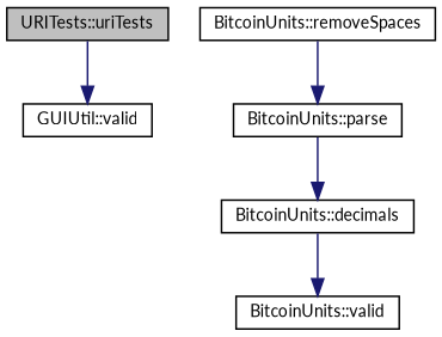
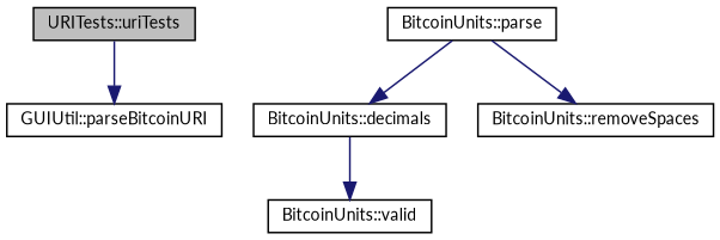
  digraph {
    fontname=Lato
    rankdir=TB
    node [color=black fillcolor=white fontname=Lato fontsize=10 shape=record style=filled]
    edge [color=midnightblue fontname=Lato fontsize=10 labelfontname=Helvetica labelfontsize=10 style=solid]
    n1 [fillcolor=grey75 fontcolor=black height=0.2 label="URITests::uriTests" width=0.4]
-   n2 [height=0.2 label="GUIUtil::valid" width=0.4]
+   n2 [height=0.2 label="GUIUtil::parseBitcoinURI" width=0.4]
    n3 [height=0.2 label="BitcoinUnits::parse" width=0.4]
    n4 [height=0.2 label="BitcoinUnits::decimals" width=0.4]
    n5 [height=0.2 label="BitcoinUnits::removeSpaces" width=0.4]
    n6 [height=0.2 label="BitcoinUnits::valid" width=0.4]
    n1 -> n2
    n3 -> n4
-   n5 -> n3
+   n3 -> n5
    n4 -> n6
  }
